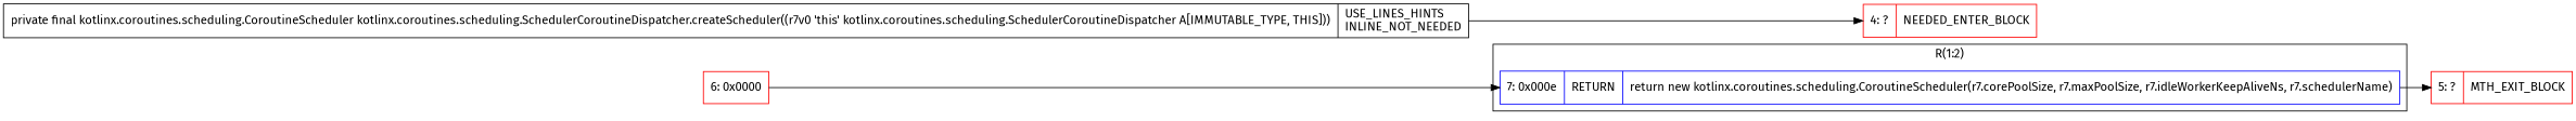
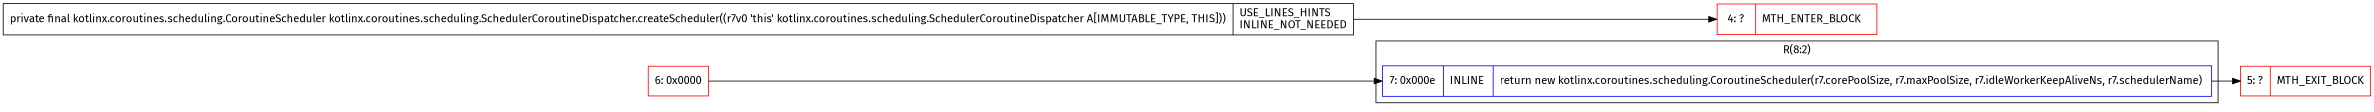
  digraph {
    fontname="Fira Sans"
    rankdir=LR
    node [color=red fontname="Fira Sans" shape=record]
    edge [fontname="Fira Sans"]
-   n1 [color=blue label="{7\:\ 0x000e|RETURN\l|return new kotlinx.coroutines.scheduling.CoroutineScheduler(r7.corePoolSize, r7.maxPoolSize, r7.idleWorkerKeepAliveNs, r7.schedulerName)\l}"]
+   n1 [color=blue label="{7\:\ 0x000e|INLINE\l|return new kotlinx.coroutines.scheduling.CoroutineScheduler(r7.corePoolSize, r7.maxPoolSize, r7.idleWorkerKeepAliveNs, r7.schedulerName)\l}"]
    n2 [label="{5\:\ ?|MTH_EXIT_BLOCK\l}"]
-   n3 [label="{4\:\ ?|NEEDED_ENTER_BLOCK\l}"]
+   n3 [label="{4\:\ ?|MTH_ENTER_BLOCK\l}"]
    n4 [label="{6\:\ 0x0000}"]
    n5 [label="{private final kotlinx.coroutines.scheduling.CoroutineScheduler kotlinx.coroutines.scheduling.SchedulerCoroutineDispatcher.createScheduler((r7v0 'this' kotlinx.coroutines.scheduling.SchedulerCoroutineDispatcher A[IMMUTABLE_TYPE, THIS]))  | USE_LINES_HINTS\lINLINE_NOT_NEEDED\l}" color=""]
    subgraph cluster_1 {
-     label="R(1:2)"
+     label="R(8:2)"
      n1
    }
    n1 -> n2
    n4 -> n1
    n5 -> n3
  }
